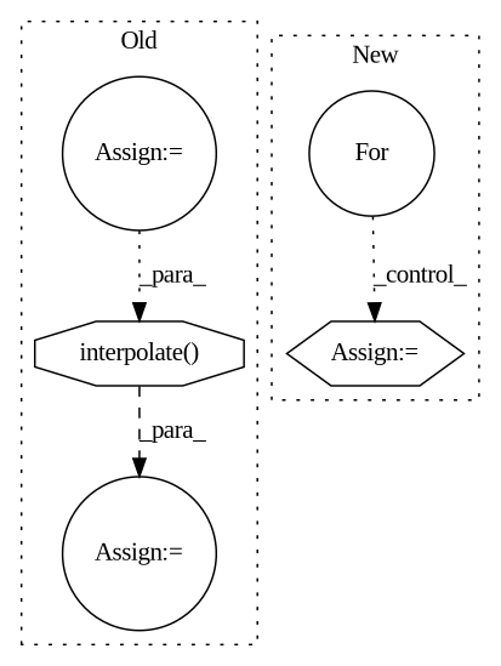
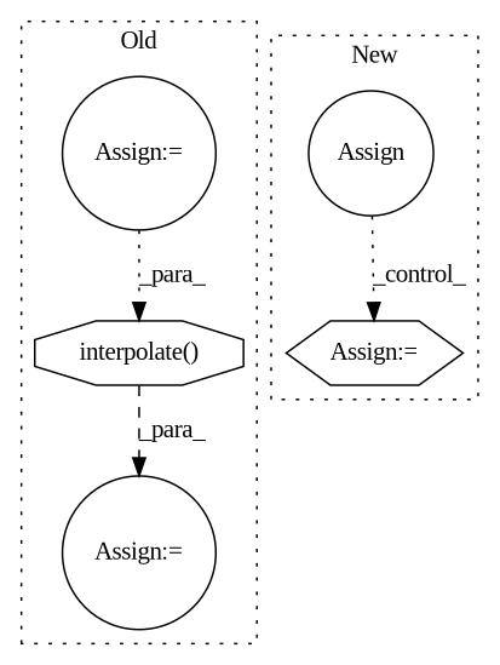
  digraph {
    fontname="Liberation Serif"
    node [a=68 l=3 shape=circle fontname="Liberation Serif"]
    edge [style=dotted fontname="Liberation Serif"]
    n1 [a=75 l="14,39" label="interpolate()" s="2151,2182" shape=octagon]
    n2 [label="Assign:=" s=2053]
    n3 [label="Assign:=" s=2148]
-   n4 [a=107 l="4,10" label=For s="1535,1559"]
+   n4 [a=107 l="4,10" label=Assign s="1535,1559"]
    n5 [label="Assign:=" s=1578 shape=hexagon]
    subgraph cluster_1 {
      label=Old
      style=dotted
      n1
      n2
      n3
    }
    subgraph cluster_2 {
      label=New
      style=dotted
      n4
      n5
    }
    n1 -> n3 [label=_para_ style=dashed]
    n2 -> n1 [label=_para_]
    n4 -> n5 [label=_control_]
  }
